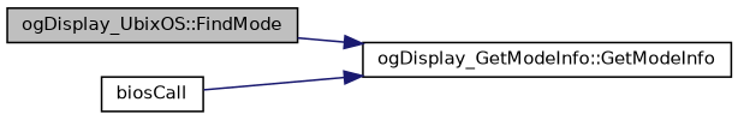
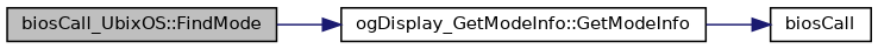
  digraph {
    rankdir=LR
    node [color=black fillcolor=white fontname=Helvetica fontsize=10 shape=record style=filled]
    edge [color=midnightblue fontname=Helvetica fontsize=10 labelfontname=Helvetica labelfontsize=10 style=solid]
-   n1 [fillcolor=grey75 fontcolor=black height=0.2 label="ogDisplay_UbixOS::FindMode" width=0.4]
+   n1 [fillcolor=grey75 fontcolor=black height=0.2 label="biosCall_UbixOS::FindMode" width=0.4]
    n2 [height=0.2 label="ogDisplay_GetModeInfo::GetModeInfo" width=0.4]
    n3 [height=0.2 label=biosCall width=0.4]
    n1 -> n2
-   n3 -> n2
+   n2 -> n3
  }
